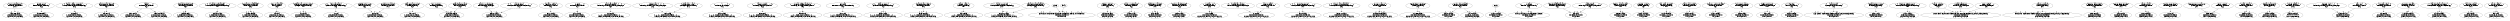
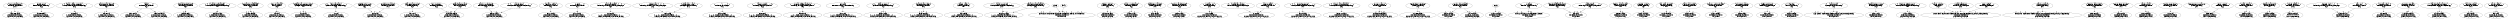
  digraph {
    n1 [label="Shalev Ben-David\nUniversity of Waterloo\nalgorithms-and-complexity"]
    n2 [label="Therese Biedl\nUniversity of Waterloo\nalgorithms-and-complexity"]
    n3 [label="Eric Blais\nUniversity of Waterloo\nalgorithms-and-complexity"]
    n4 [label="Dan Brown\nUniversity of Waterloo\nalgorithms-and-complexity"]
    n5 [label="Trevor Brown\nUniversity of Waterloo\nalgorithms-and-complexity"]
    n6 [label="Jonathan Buss\nUniversity of Waterloo\nalgorithms-and-complexity"]
    n7 [label="Richard Cleve\nUniversity of Waterloo\nalgorithms-and-complexity"]
    n8 [label="Gautam Kamath\nUniversity of Waterloo\nalgorithms-and-complexity"]
    n9 [label="Lila Kari\nUniversity of Waterloo\nalgorithms-and-complexity"]
    n10 [label="Lap Chi Lau\nUniversity of Waterloo\nalgorithms-and-complexity"]
    n11 [label="Ming Li\nUniversity of Waterloo\nalgorithms-and-complexity"]
    n12 [label="Anna Lubiw\nUniversity of Waterloo\nalgorithms-and-complexity"]
    n13 [label="Ian Munro\nUniversity of Waterloo\nalgorithms-and-complexity"]
    n14 [label="Naomi Nishimura\nUniversity of Waterloo\nalgorithms-and-complexity"]
    n15 [label="Prabhakar Ragde\nUniversity of Waterloo\nalgorithms-and-complexity"]
    n16 [label="Jeffrey Shallit\nUniversity of Waterloo\nalgorithms-and-complexity"]
    n17 [label="Doug Stinson\nUniversity of Waterloo\nalgorithms-and-complexity"]
    n18 [label="John Watrous\nUniversity of Waterloo\nalgorithms-and-complexity"]
    n19 [label="Yuri Boykov\nUniversity of Waterloo\nartificial-intelligence-and-machine-learning"]
    n20 [label="Wenhu Chen\nUniversity of Waterloo\nartificial-intelligence-and-machine-learning"]
    n21 [label="Robin Cohen\nUniversity of Waterloo\nartificial-intelligence-and-machine-learning"]
    n22 [label="Jesse Hoey\nUniversity of Waterloo\nartificial-intelligence-and-machine-learning"]
    n23 [label="Kate Larson\nUniversity of Waterloo\nartificial-intelligence-and-machine-learning"]
    n24 [label="Jimmy Lin\nUniversity of Waterloo\nartificial-intelligence-and-machine-learning"]
    n25 [label="Richard Mann\nUniversity of Waterloo\nartificial-intelligence-and-machine-learning"]
    n26 [label="Pascal Poupart\nUniversity of Waterloo\nartificial-intelligence-and-machine-learning"]
    n27 [label="Olga Veksler\nUniversity of Waterloo\nartificial-intelligence-and-machine-learning"]
    n28 [label="Hongyang Zhang\nUniversity of Waterloo\nartificial-intelligence-and-machine-learning"]
    n29 [label="Anita Layton (Department of Applied Mathematics, Faculty of Mathematics)\nUniversity of Waterloo\nbioinformatics"]
    n30 [label="Christopher Batty\nUniversity of Waterloo\ncomputer-graphics"]
    n31 [label="William Cowan\nUniversity of Waterloo\ncomputer-graphics"]
    n32 [label="Craig Kaplan\nUniversity of Waterloo\ncomputer-graphics"]
    n33 [label="Stephen Mann\nUniversity of Waterloo\ncomputer-graphics"]
    n34 [label="Yousra Aafer \nUniversity of Waterloo\ncryptography-security-and-privacy-crysp"]
    n35 [label="N. Asokan\nUniversity of Waterloo\ncryptography-security-and-privacy-crysp"]
    n36 [label="Ian Goldberg\nUniversity of Waterloo\ncryptography-security-and-privacy-crysp"]
    n37 [label="Sergey Gorbunov\nUniversity of Waterloo\ncryptography-security-and-privacy-crysp"]
    n38 [label="Mohammad Hajiabadi\nUniversity of Waterloo\ncryptography-security-and-privacy-crysp"]
    n39 [label="Urs Hengartner\nUniversity of Waterloo\ncryptography-security-and-privacy-crysp"]
    n40 [label="Charles Clarke\nUniversity of Waterloo\ndata-systems"]
    n41 [label="Gordon Cormack\nUniversity of Waterloo\ndata-systems"]
    n42 [label="Lukasz Golab (Dept. of Management Sciences)\nUniversity of Waterloo\ndata-systems"]
    n43 [label="Ihab Ilyas\nUniversity of Waterloo\ndata-systems"]
-   n44 [label="Kenneth Salem\nUniversity of Waterloo\ndata-systems"]
+   n44 [label="Kenneth Salem\nUniversity of Waterloo\ndata-networking"]
    n45 [label="Semih Salihoglu\nUniversity of Waterloo\ndata-systems"]
    n46 [label="Woodruff Toman\nUniversity of Waterloo\ndata-systems"]
    n47 [label="Frank Tompa\nUniversity of Waterloo\ndata-systems"]
    n48 [label="Grant Weddell\nUniversity of Waterloo\ndata-systems"]
    n49 [label="Joanne Atlee\nUniversity of Waterloo\nformal-methods"]
    n50 [label="Nancy Day\nUniversity of Waterloo\nformal-methods"]
    n51 [label="Richard Trefler\nUniversity of Waterloo\nformal-methods"]
    n52 [label="Vijay Ganesh (Department of Electrical and Computer Engineering)\nUniversity of Waterloo\nformal-methods"]
    n53 [label="Johnny Wong\nUniversity of Waterloo\nhealth-informatics"]
    n54 [label="Yizhou Zhang\nUniversity of Waterloo\nprogramming-languages"]
    n55 [label="Brad Lushman\nUniversity of Waterloo\nprogramming-languages"]
    n56 [label="Werner Dietl (Department of Electrical and Computer Engineering, Faculty of Engineering)\nUniversity of Waterloo\nprogramming-languages"]
    n57 [label="Patrick Lam (Department of Electrical and Computer Engineering, Faculty of Engineering)\nUniversity of Waterloo\nprogramming-languages"]
    n58 [label="Peter Forsyth\nUniversity of Waterloo\nscientific-computation"]
    n59 [label="Alan George\nUniversity of Waterloo\nscientific-computation"]
    n60 [label="George Labahn\nUniversity of Waterloo\nscientific-computation"]
    n61 [label="Yuying Li\nUniversity of Waterloo\nscientific-computation"]
    n62 [label="Daniel Berry\nUniversity of Waterloo\nsoftware-engineering"]
    n63 [label="Donald Cowan\nUniversity of Waterloo\nsoftware-engineering"]
-   n64 [label="Michael Godfrey\nUniversity of Waterloo\nnetworking-engineering"]
+   n64 [label="Michael Godfrey\nUniversity of Waterloo\nsoftware-engineering"]
    n65 [label="Shane McIntosh\nHarvard of Waterloo\nsoftware-engineering"]
    n66 [label="Chengnian Sun\nUniversity of Waterloo\nsoftware-engineering"]
    n67 [label="Tim Brecht\nUniversity of Waterloo\nsystems-and-networking"]
    n68 [label="Srinivasan Keshav\nUniversity of Waterloo\nsystems-and-networking"]
    n69 [label="Ali Mashtizadeh\nUniversity of Waterloo\nsystems-and-networking"]
    n70 [label="David Taylor\nUniversity of Waterloo\nsystems-and-networking"]
    n71 [label="Paul Ward\nUniversity of Waterloo\nsystems-and-networking"]
    n72 [label="['Scott Joel Aaronson']\n['University of California\n2004"]
    n73 [label="['Endre  Boros']\n['Eötvös Loránd University']\n1985"]
    n74 [label="[\"Ryan William O'Donnell\"]\n['Massachusetts Institute of Technology']\n2003"]
    n75 [label="['David Bernard Shmoys']\n['University of California\n1984"]
    n76 [label="['Faith\n['University of California\n1982"]
    n77 [label="['Michael Fredric Sipser']\n['University of California\n1980"]
    n78 [label="['Charles Weill Rackoff']\n['Massachusetts Institute of Technology']\n1974"]
    n79 [label="['Constantinos  Daskalakis']\n['University of California\n2008"]
    n80 [label="['Arto K. Salomaa']\n['Turun yliopisto']\n1960"]
    n81 [label="[\"Michael Sean O'Brien Molloy\"]\n['Carnegie Mellon University']\n1994"]
    n82 [label="['Juris  Hartmanis']\n['California Institute of Technology']\n1955"]
    n83 [label="['Stephen Arthur Cook'\n['Harvard University'\n1966"]
    n84 [label="'Rudolf Anton Mathon']\n 'University of Toronto']\n1972"]
    n85 [label="['Allan Bertram Borodin']\n['Cornell University']\n1969"]
    n86 [label="['Avi  Wigderson'\n['Princeton University'\n1983"]
    n87 [label="'Richard Manning Karp']\n 'Harvard University']\n1959"]
    n88 [label="['David M. Goldschmidt'\n['The University of Chicago'\n1969"]
    n89 [label="'Manuel  Blum']\n 'Massachusetts Institute of Technology']\n1964"]
    n90 [label="['Ronald C. Mullin']\n['University of Waterloo']\n1964"]
    n91 [label="['C. Eric\n['University of California\n1984"]
    n92 [label="['David Clay Heath']\n['University of Illinois at Urbana-Champaign']\n1969"]
    n93 [label="['Xifeng  Yan'\n['University of Illinois at Urbana-Champaign'\n2006"]
    n94 [label="'William Yang  Wang']\n 'Carnegie Mellon University']\n2012"]
    n95 [label="['\n['University of Michigan']\n1975"]
    n96 [label="['James J. Little']\n['University of British Columbia']\n1985"]
    n97 [label="['Tuomas Wilhelm Sandholm']\n['University of Massachusetts Amherst']\n1996"]
    n98 [label="Boris Katz\nLomonosov Moscow State University\n1975"]
    n99 [label="['Allan D. Jepson']\n['California Institute of Technology']\n1981"]
    n100 [label="['Craig Edgar Boutilier']\n['University of Toronto']\n1992"]
    n101 [label="['Ramin  Zabih']\n['Stanford University']\n1994"]
    n102 [label="['David P. Woodruff'\n['Massachusetts Institute of Technology'\n2007"]
    n103 [label="'Maria-Florina Nina Balcan']\n 'Carnegie Mellon University']\n2008"]
    n104 [label="['Robert  Bridson']\n['Stanford University']\n2003"]
    n105 [label="['Martin J. Zuckermann']\n['University of Oxford']\n1963"]
    n106 [label="['David Henry Salesin']\n['Stanford University']\n1991"]
    n107 [label="['Anthony David DeRose']\n['University of California\n1985"]
    n108 [label="['Wenliang  Du']\n['Purdue University']\n2001"]
    n109 [label="['Michael \xa0 Waidner'\n['Karlsruher Institut für Technologie \n1991"]
    n110 [label="'James P. Black']\n 'University of Waterloo']\n1982"]
    n111 [label="['Eric Allen Brewer']\n['Massachusetts Institute of Technology']\n1994"]
    n112 [label="['Vinod  Vaikuntanathan']\n['Massachusetts Institute of Technology']\n2008"]
    n113 [label="['Bruce M. Kapron']\n['University of Toronto']\n1991"]
    n114 [label="['Peter Alfons Steenkiste']\n['Stanford University']\n1987"]
    n115 [label="['Gordon Villy Cormack']\n['University of Manitoba']\n1981"]
    n116 [label="['M. Tamer\n['The Ohio State University']\n1983"]
    n117 [label="['Ahmed Khalifa Elmagarmid'\n['The Ohio State University'\n1985"]
    n118 [label="'Walid G. Aref']\n 'University of Maryland College Park']\n1993"]
    n119 [label="['Hector  Garcia-Molina']\n['Stanford University']\n1979"]
    n120 [label="['Jennifer  Widom']\n['Cornell University']\n1987"]
    n121 [label="['Jan Oskar Chomicki']\n['Rutgers University\n1990"]
    n122 [label="['Calvin Carl Gotlieb']\n['University of Toronto']\n1947"]
    n123 [label="['Stavros C. Christodoulakis']\n['University of Toronto']\n1981"]
    n124 [label="['John Dennis Gannon\n['University of Toronto']\n1975"]
    n125 [label="['Jeffrey John Joyce']\n['University of Cambridge']\n1990"]
    n126 [label="['E. Allen\n['Harvard University']\n1981"]
    n127 [label="['David L. Dill']\n['Carnegie Mellon University']\n1987"]
    n128 [label="['Richard Robert Muntz']\n['Princeton University']\n1969"]
    n129 [label="['Andrew Clifford Myers']\n['Massachusetts Institute of Technology']\n1999"]
    n130 [label="['Martin  Odersky'\n['ETH Zürich'\n1989"]
    n131 [label="'Michael Dean Ernst'\n 'University of Washington'\n2000"]
    n132 [label="'Peter  Müller']\n 'Fernuniversität Hagen']\n2001"]
    n133 [label="['Martin C. Rinard']\n['Stanford University']\n5994"]
    n134 [label="['Henning  Rasmussen']\n['University of Queensland']\n1968"]
    n135 [label="['George Elmer Forsythe']\n['Brown University']\n1941"]
    n136 [label="['Stanley  Cabay']\n['University of Toronto']\n1971"]
    n137 [label="['Andrew Roger Conn']\n['University of Waterloo']\n1971"]
    n138 [label="['Clement Leo McGowan. III'\n['Cornell University'\n6971"]
    n139 [label="'Peter  Wegner']\n 'University of London']\n1968"]
    n140 [label="['Gerald  Berman']\n['University of Toronto']\n1950"]
    n141 [label="['Richard Craig Holt']\n['Cornell University']\n1971"]
    n142 [label="['Ahmed  Hassan']\n['University of Waterloo']\n2005"]
    n143 [label="['Yeneng  Sun'\n['University of Illinois at Urbana-Champaign'\n1989"]
    n144 [label="'Xiao  Luo']\n 'University of Victoria']\n1993"]
    n145 [label="['Songnian  Zhou']\n['University of California\n1987"]
    n146 [label="['Domenico  Ferrari']\n['Politecnico di Milano']\n1963"]
    n147 [label="['David Folkman Mazières']\n['Massachusetts Institute of Technology']\n2000"]
    n148 [label="['David E. Morgan']\n['University of Waterloo']\n1971"]
    n149 [label="['David J. Taylor']\n['University of Waterloo']\n1977"]
    65023
    59043
    80823
    n72 -> n1
    n73 -> n2
    n74 -> n3
    n75 -> n4
    n76 -> n5
    n76 -> n14
    n77 -> n6
    n78 -> n7
    n79 -> n8
    n80 -> n9
    n81 -> n10
    n82 -> n11
    n83 -> n12
    n84 -> n12
    n85 -> n13
    n86 -> n15
    n87 -> n15
    n88 -> n16
    n89 -> n16
    n90 -> n17
    n91 -> n18
    n92 -> n19
    n93 -> n20
    n94 -> n20
    n95 -> n21
    n96 -> n22
    n97 -> n23
    n98 -> n24
    n99 -> n25
    n100 -> n26
    n101 -> n27
    n102 -> n28
    n103 -> n28
    n104 -> n30
    n105 -> n31
    n106 -> n32
    n107 -> n33
    n108 -> n34
    n109 -> n35
    n110 -> n35
    n111 -> n36
    n112 -> n37
    n113 -> n38
    n114 -> n39
    n115 -> n40
    n115 -> n55
    n116 -> n42
    n117 -> n43
    n118 -> n43
    n119 -> n44
    n120 -> n45
    n121 -> n46
    n122 -> n47
    n123 -> n48
    n124 -> n49
    n125 -> n50
    n126 -> n51
    n127 -> n52
    n128 -> n53
    n129 -> n54
    n130 -> n56
    n131 -> n56
    n132 -> n56
    n133 -> n57
    n134 -> n58
    n135 -> n59
    n136 -> n60
    n137 -> n61
    n138 -> n62
    n139 -> n62
    n140 -> n63
    n141 -> n64
    n142 -> n65
    n143 -> n66
    n144 -> n66
    n145 -> n67
    n146 -> n68
    n147 -> n69
    n148 -> n70
    n149 -> n71
    65023 -> n29
    59043 -> n29
    80823 -> n41
  }
